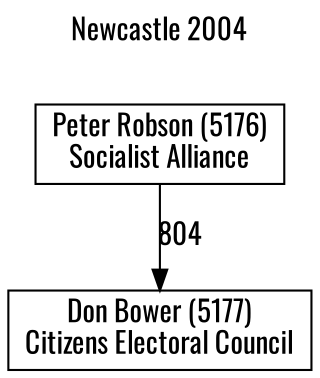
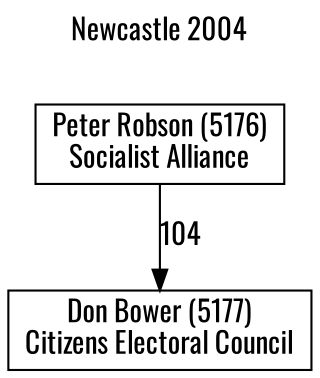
  digraph {
    label="Newcastle 2004"
    labelloc=t
    mclimit=10
    fontname=Oswald
    node [shape=box fontname=Oswald]
    n1 [label="Don Bower (5177)\nCitizens Electoral Council"]
    n2 [label="Peter Robson (5176)\nSocialist Alliance"]
-   n2 -> n1 [label=804 fontname=Oswald]
+   n2 -> n1 [label=104 fontname=Oswald]
  }
